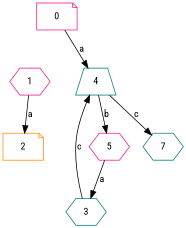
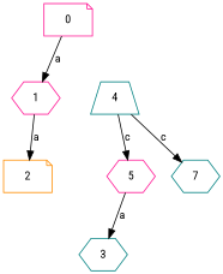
  strict digraph {
    fontname="Roboto Condensed"
    node [color=deeppink fontname="Roboto Condensed" shape=hexagon]
    edge [fontname="Roboto Condensed"]
    2 [color=darkorange shape=note]
    1
    0 [shape=note]
    3 [color=teal]
    n5 [color=teal label=4 shape=trapezium]
    5
    7 [color=teal]
    1 -> 2 [label=a]
-   0 -> n5 [label=a]
-   3 -> n5 [label=c]
-   n5 -> 5 [label=b]
+   0 -> 1 [label=a]
+   n5 -> 5 [label=c]
    n5 -> 7 [label=c]
    5 -> 3 [label=a]
  }
